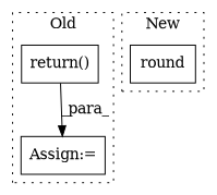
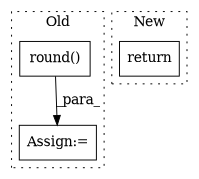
  digraph {
    node [shape=box]
-   n1 [a=75 l=9 label="return()" s=887]
+   n1 [a=75 l=9 label="round()" s=887]
    n2 [a=68 l=3 label="Assign:=" s=957]
-   n3 [a=93 l=6 label=round s=1257]
+   n3 [a=93 l=6 label=return s=1257]
    subgraph cluster_1 {
      label=Old
      style=dotted
      n1
      n2
    }
    subgraph cluster_2 {
      label=New
      style=dotted
      n3
    }
    n1 -> n2 [label=_para_]
  }
